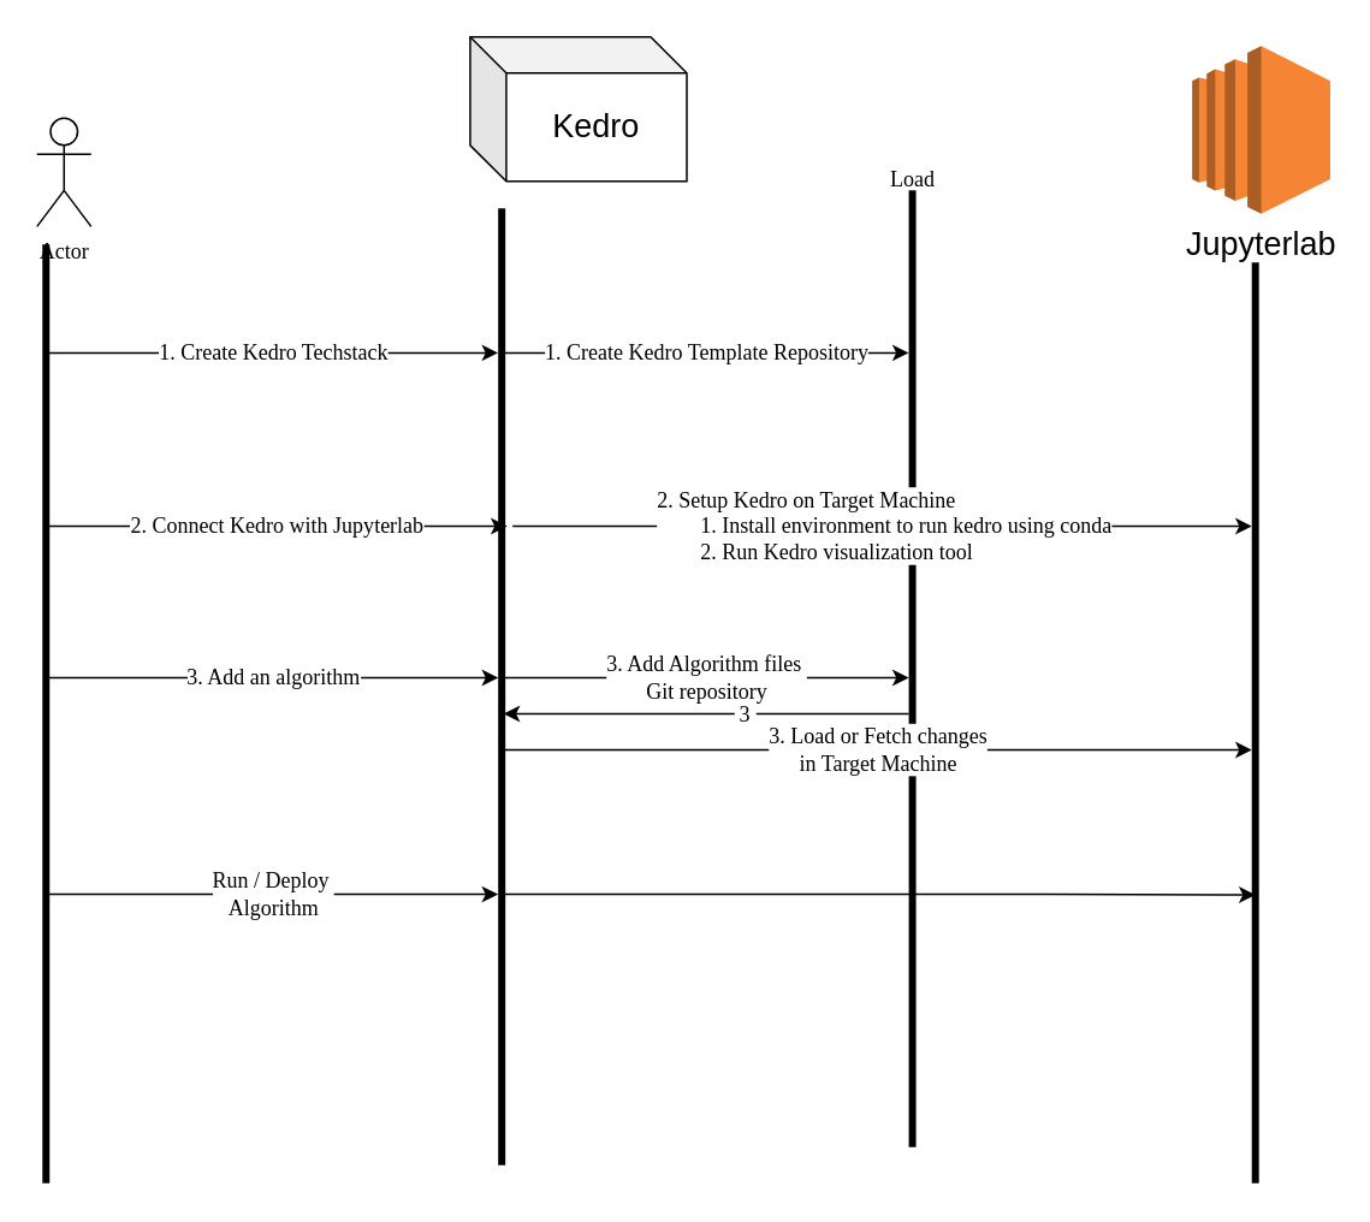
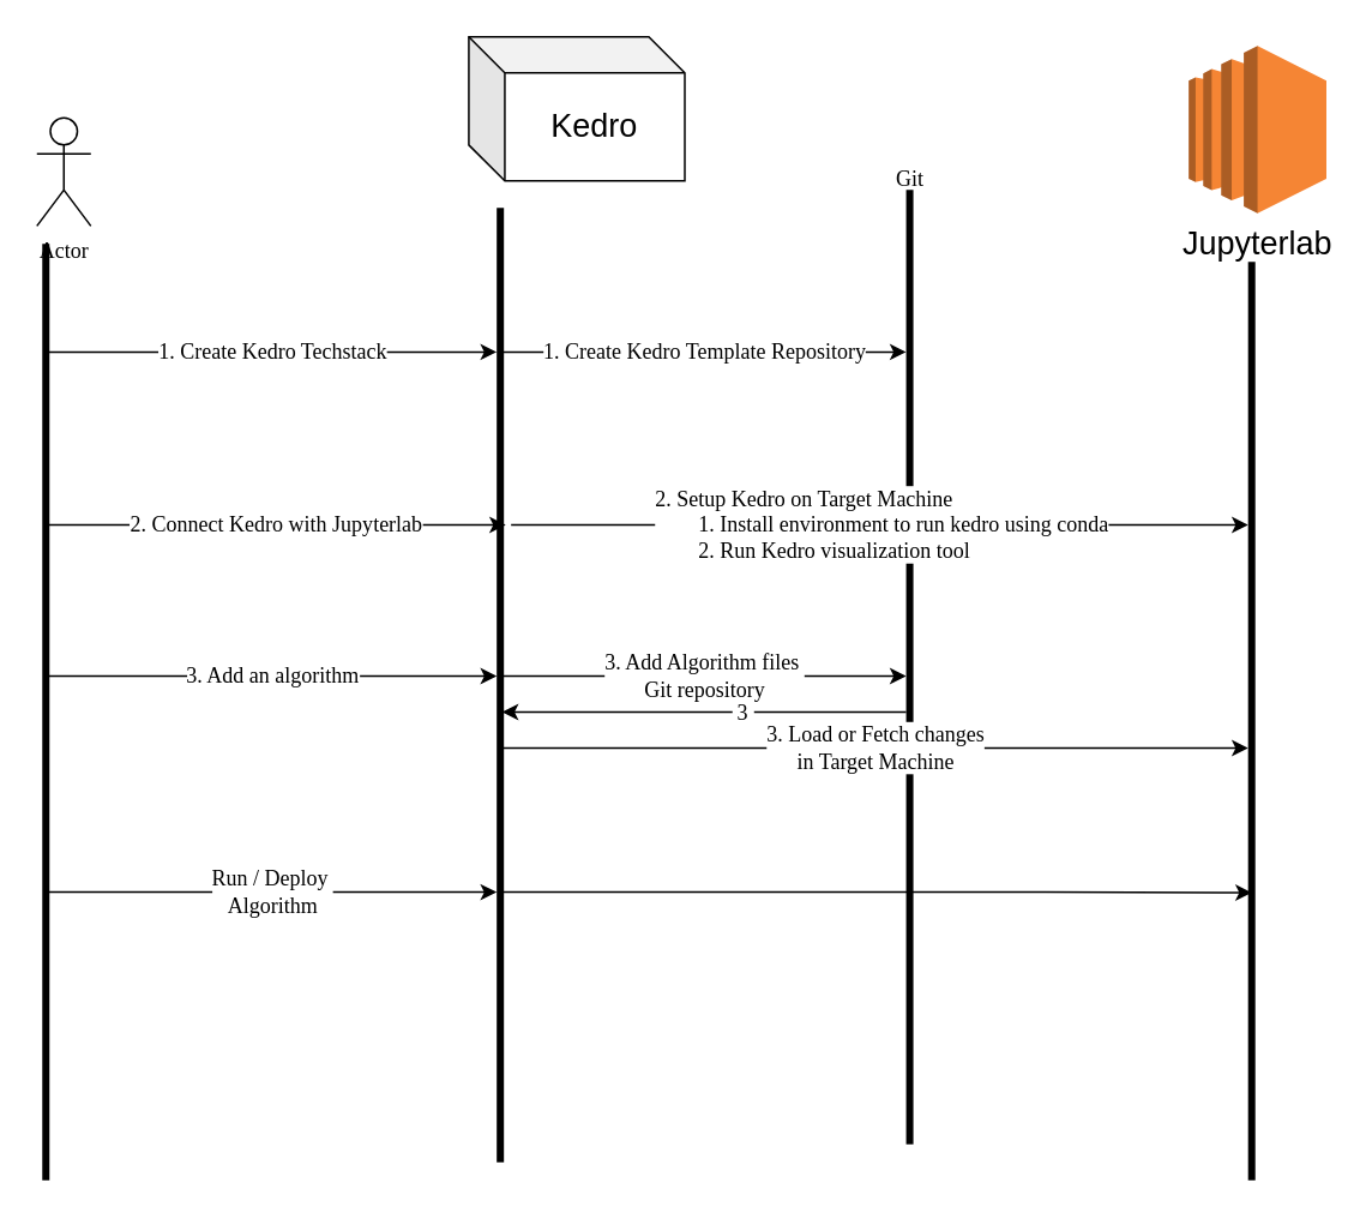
  <mxCell id="0" />
  <mxCell id="1" parent="0" />
  <mxCell id="2" value="Kedro" style="shape=cube;whiteSpace=wrap;html=1;boundedLbl=1;backgroundOutline=1;darkOpacity=0.05;darkOpacity2=0.1;fontSize=18;" vertex="1" parent="1"><mxGeometry x="260" y="20" width="120" height="80" as="geometry" /></mxCell>
  <mxCell id="3" value="Jupyterlab" style="outlineConnect=0;dashed=0;verticalLabelPosition=bottom;verticalAlign=top;align=center;html=1;shape=mxgraph.aws3.ec2;fillColor=#F58534;gradientColor=none;fontSize=18;" vertex="1" parent="1"><mxGeometry x="660" y="25" width="76.5" height="93" as="geometry" /></mxCell>
  <mxCell id="4" value="1. Create Kedro Template Repository" style="edgeStyle=orthogonalEdgeStyle;rounded=0;orthogonalLoop=1;jettySize=auto;html=1;fontFamily=Times New Roman;fontSize=12;" edge="1" parent="1" source="7" target="18"><mxGeometry relative="1" as="geometry"><Array as="points"><mxPoint x="430" y="195" /><mxPoint x="430" y="195" /></Array></mxGeometry></mxCell>
  <mxCell id="5" value="3. Add Algorithm files&amp;nbsp;&lt;br&gt;Git repository" style="edgeStyle=orthogonalEdgeStyle;rounded=0;orthogonalLoop=1;jettySize=auto;html=1;fontFamily=Times New Roman;fontSize=12;" edge="1" parent="1" source="7" target="18"><mxGeometry relative="1" as="geometry"><Array as="points"><mxPoint x="320" y="375" /><mxPoint x="320" y="375" /></Array></mxGeometry></mxCell>
  <mxCell id="6" style="edgeStyle=orthogonalEdgeStyle;rounded=0;orthogonalLoop=1;jettySize=auto;html=1;entryX=0.677;entryY=0.5;entryDx=0;entryDy=0;entryPerimeter=0;fontFamily=Times New Roman;fontSize=12;" edge="1" parent="1"><mxGeometry relative="1" as="geometry"><mxPoint x="278.5" y="495" as="sourcePoint" /><mxPoint x="695" y="495.27" as="targetPoint" /><Array as="points"><mxPoint x="580" y="495" /><mxPoint x="580" y="495" /></Array></mxGeometry></mxCell>
  <mxCell id="7" value="" style="line;strokeWidth=4;direction=south;html=1;perimeter=backbonePerimeter;points=[];outlineConnect=0;fontFamily=Times New Roman;fontSize=10;" vertex="1" parent="1"><mxGeometry x="275" y="115" width="5" height="530" as="geometry" /></mxCell>
  <mxCell id="8" value="" style="line;strokeWidth=4;direction=south;html=1;perimeter=backbonePerimeter;points=[];outlineConnect=0;fontFamily=Times New Roman;fontSize=10;" vertex="1" parent="1"><mxGeometry x="690" y="145" width="10" height="510" as="geometry" /></mxCell>
  <mxCell id="9" value="Actor" style="shape=umlActor;verticalLabelPosition=bottom;verticalAlign=top;html=1;outlineConnect=0;fontFamily=Times New Roman;fontSize=12;" vertex="1" parent="1"><mxGeometry x="20" y="65" width="30" height="60" as="geometry" /></mxCell>
  <mxCell id="10" value="1. Create Kedro Techstack" style="edgeStyle=orthogonalEdgeStyle;rounded=0;orthogonalLoop=1;jettySize=auto;html=1;fontFamily=Times New Roman;fontSize=12;" edge="1" parent="1" source="13" target="7"><mxGeometry relative="1" as="geometry"><mxPoint x="270" y="195" as="targetPoint" /><Array as="points"><mxPoint x="190" y="195" /><mxPoint x="190" y="195" /></Array></mxGeometry></mxCell>
  <mxCell id="11" value="2. Connect Kedro with Jupyterlab" style="edgeStyle=orthogonalEdgeStyle;rounded=0;orthogonalLoop=1;jettySize=auto;html=1;fontFamily=Times New Roman;fontSize=12;" edge="1" parent="1"><mxGeometry relative="1" as="geometry"><mxPoint x="26" y="291" as="sourcePoint" /><mxPoint x="280.5" y="291" as="targetPoint" /><Array as="points"><mxPoint x="250" y="291" /><mxPoint x="250" y="291" /></Array></mxGeometry></mxCell>
  <mxCell id="12" value="Run / Deploy&amp;nbsp;&lt;br&gt;Algorithm" style="edgeStyle=orthogonalEdgeStyle;rounded=0;orthogonalLoop=1;jettySize=auto;html=1;fontFamily=Times New Roman;fontSize=12;" edge="1" parent="1" source="13" target="7"><mxGeometry relative="1" as="geometry"><Array as="points"><mxPoint x="70" y="495" /><mxPoint x="70" y="495" /></Array></mxGeometry></mxCell>
  <mxCell id="13" value="" style="line;strokeWidth=4;direction=south;html=1;perimeter=backbonePerimeter;points=[];outlineConnect=0;fontFamily=Times New Roman;fontSize=12;" vertex="1" parent="1"><mxGeometry x="20" y="135" width="10" height="520" as="geometry" /></mxCell>
  <mxCell id="14" value="3. Add an algorithm" style="endArrow=classic;html=1;rounded=0;fontFamily=Times New Roman;fontSize=12;" edge="1" parent="1" source="13" target="7"><mxGeometry width="50" height="50" relative="1" as="geometry"><mxPoint x="290" y="415" as="sourcePoint" /><mxPoint x="340" y="365" as="targetPoint" /><Array as="points"><mxPoint x="60" y="375" /></Array></mxGeometry></mxCell>
- <mxCell id="15" value="Load" style="shape=image;html=1;verticalAlign=top;verticalLabelPosition=bottom;labelBackgroundColor=#ffffff;imageAspect=0;aspect=fixed;image=https://cdn0.iconfinder.com/data/icons/phosphor-thin-vol-3/256/git-branch-thin-128.png;fontFamily=Times New Roman;fontSize=12;" vertex="1" parent="1"><mxGeometry x="480" y="35" width="50" height="50" as="geometry" /></mxCell>
+ <mxCell id="15" value="Git" style="shape=image;html=1;verticalAlign=top;verticalLabelPosition=bottom;labelBackgroundColor=#ffffff;imageAspect=0;aspect=fixed;image=https://cdn0.iconfinder.com/data/icons/phosphor-thin-vol-3/256/git-branch-thin-128.png;fontFamily=Times New Roman;fontSize=12;" vertex="1" parent="1"><mxGeometry x="480" y="35" width="50" height="50" as="geometry" /></mxCell>
  <mxCell id="16" style="edgeStyle=orthogonalEdgeStyle;rounded=0;orthogonalLoop=1;jettySize=auto;html=1;fontFamily=Times New Roman;fontSize=12;" edge="1" parent="1" source="18" target="7"><mxGeometry relative="1" as="geometry"><Array as="points"><mxPoint x="350" y="395" /><mxPoint x="350" y="395" /></Array></mxGeometry></mxCell>
  <mxCell id="17" value="&amp;nbsp;3&amp;nbsp;" style="edgeLabel;html=1;align=center;verticalAlign=middle;resizable=0;points=[];fontSize=12;fontFamily=Times New Roman;" vertex="1" connectable="0" parent="16"><mxGeometry x="-0.18" relative="1" as="geometry"><mxPoint as="offset" /></mxGeometry></mxCell>
  <mxCell id="18" value="" style="line;strokeWidth=4;direction=south;html=1;perimeter=backbonePerimeter;points=[];outlineConnect=0;fontFamily=Times New Roman;fontSize=10;" vertex="1" parent="1"><mxGeometry x="497.5" y="105" width="15" height="530" as="geometry" /></mxCell>
  <mxCell id="19" value="&lt;span style=&quot;&quot;&gt;2. Setup Kedro on Target Machine&amp;nbsp;&lt;br&gt;&lt;/span&gt;&lt;span style=&quot;&quot;&gt;&lt;span style=&quot;white-space: pre;&quot;&gt;&#09;&lt;/span&gt;1. Install environment to run kedro&amp;nbsp;&lt;/span&gt;&lt;span style=&quot;&quot;&gt;using conda&lt;br&gt;&lt;span style=&quot;white-space: pre;&quot;&gt;&#09;&lt;/span&gt;2. Run Kedro visualization tool&lt;br&gt;&lt;/span&gt;" style="edgeStyle=orthogonalEdgeStyle;rounded=0;orthogonalLoop=1;jettySize=auto;html=1;fontFamily=Times New Roman;fontSize=12;align=left;" edge="1" parent="1"><mxGeometry x="-0.626" relative="1" as="geometry"><mxPoint x="283.5" y="291" as="sourcePoint" /><mxPoint x="693" y="291" as="targetPoint" /><Array as="points"><mxPoint x="330" y="291" /><mxPoint x="330" y="291" /></Array><mxPoint x="1" as="offset" /></mxGeometry></mxCell>
  <mxCell id="20" value="3. Load or Fetch changes &lt;br&gt;in Target Machine" style="edgeStyle=orthogonalEdgeStyle;rounded=0;orthogonalLoop=1;jettySize=auto;html=1;fontFamily=Times New Roman;fontSize=12;" edge="1" parent="1" source="7" target="8"><mxGeometry relative="1" as="geometry"><Array as="points"><mxPoint x="360" y="415" /><mxPoint x="360" y="415" /></Array></mxGeometry></mxCell>
